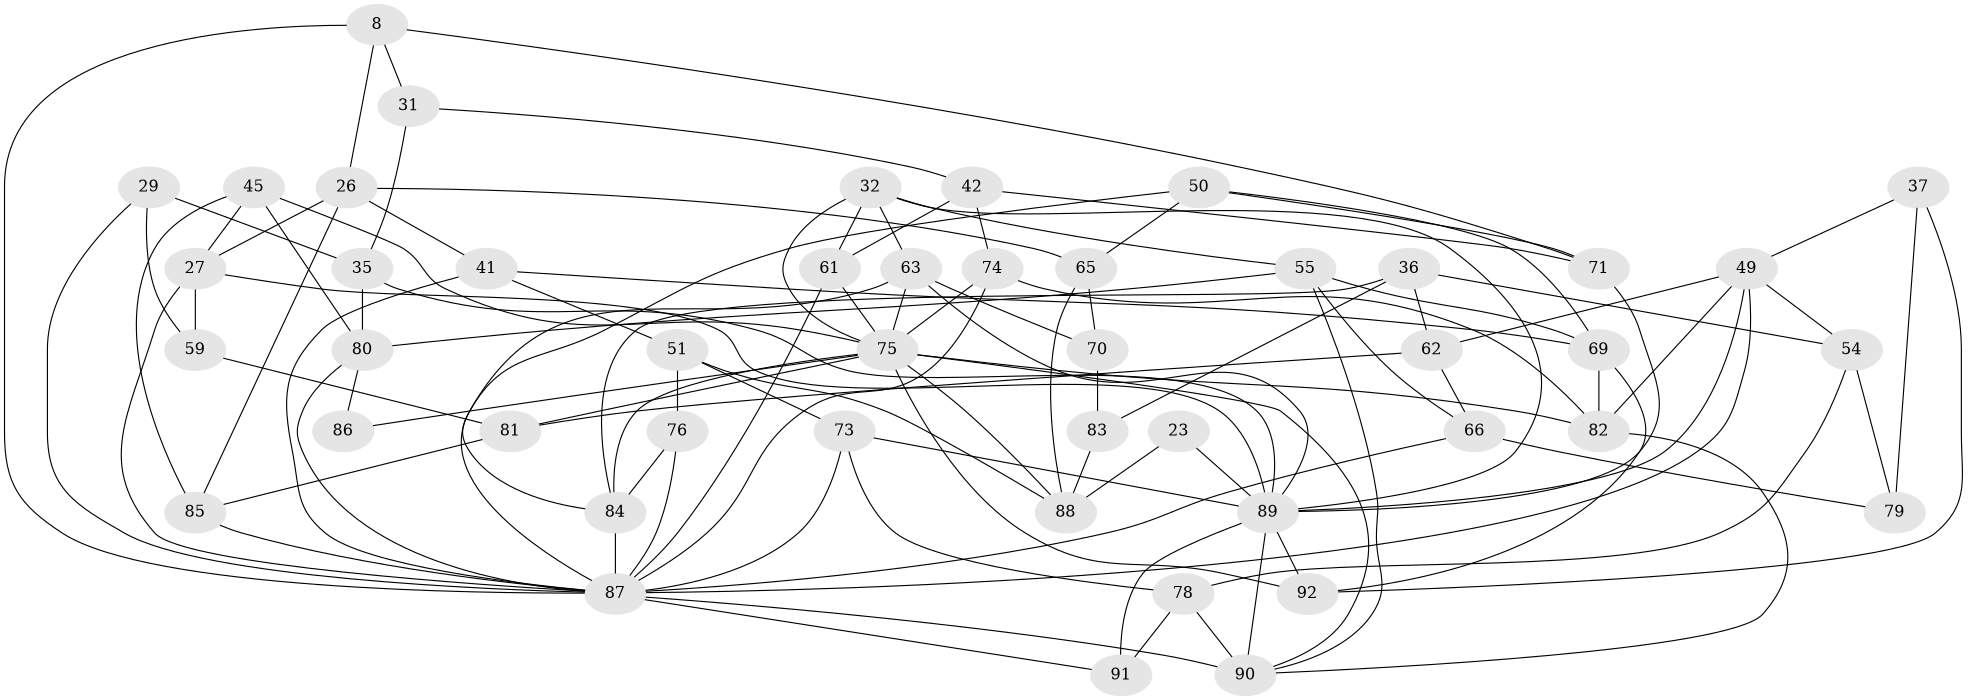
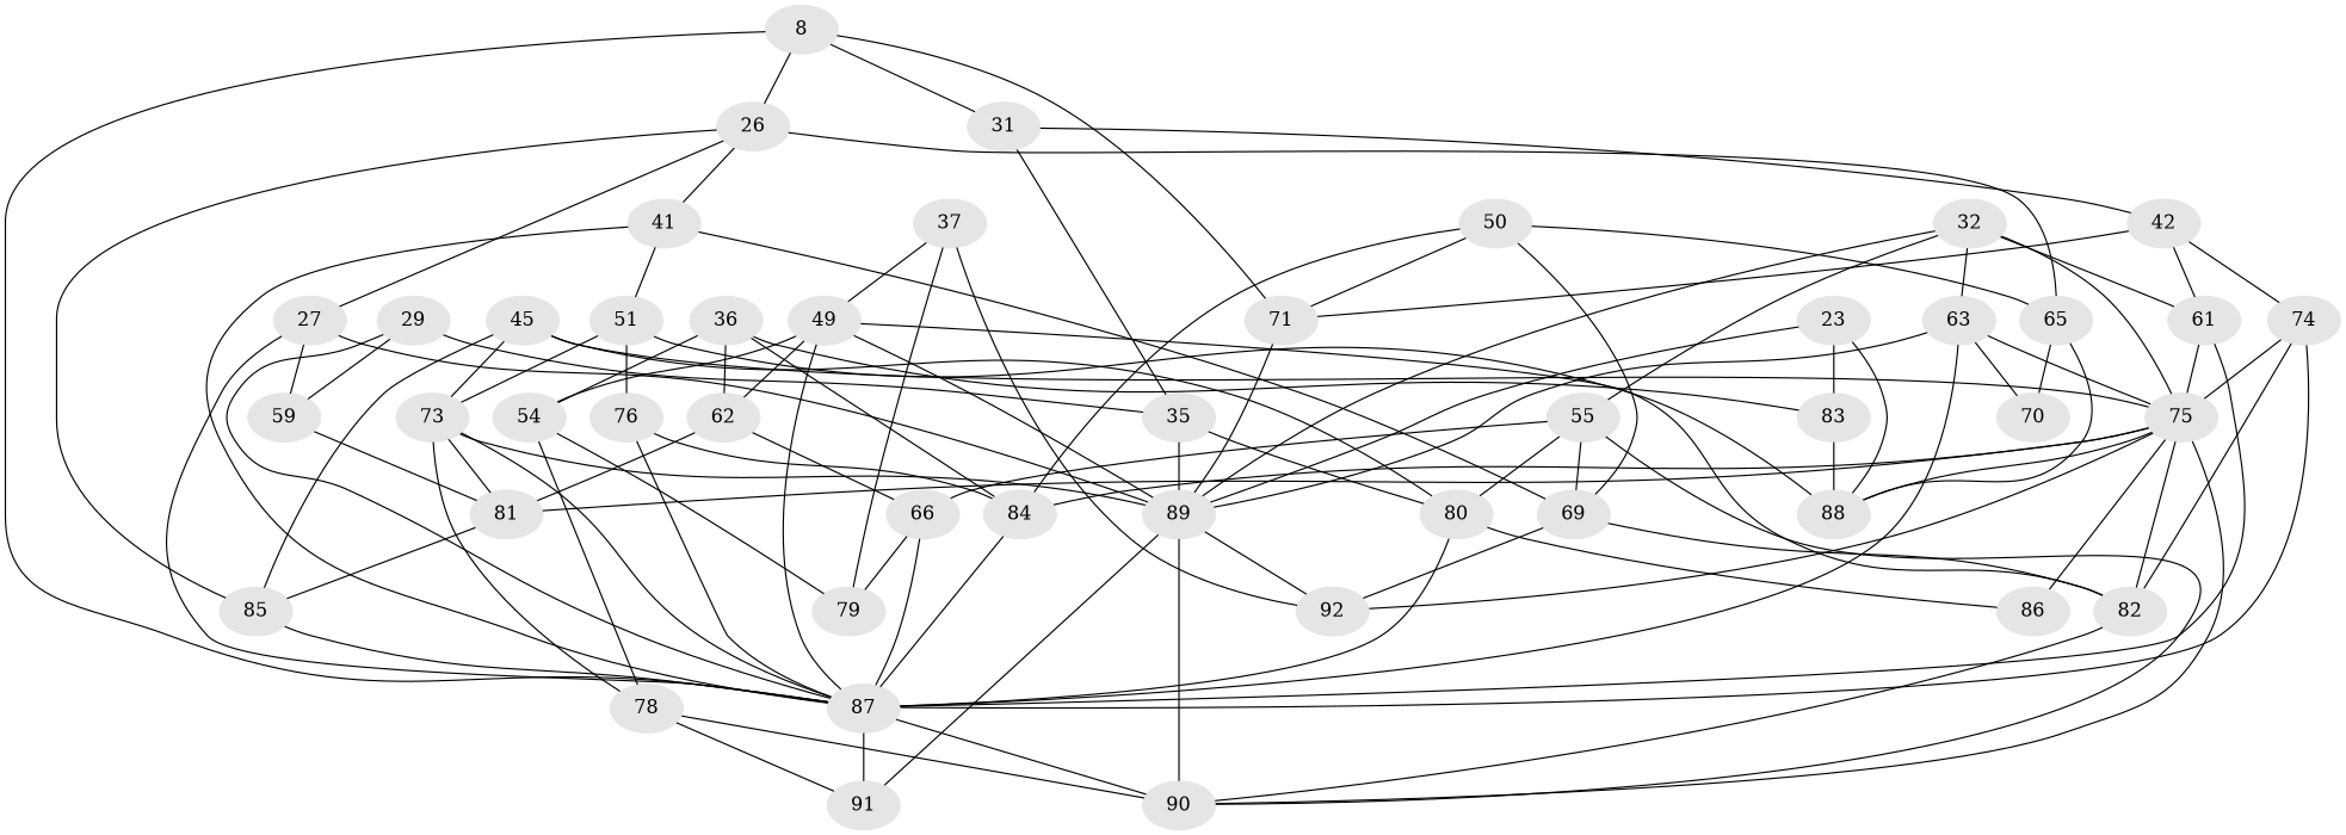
  graph {
    node [color=gray90 style=filled]
    8 [super="+6"]
    26 [super="+9"]
    31
    71
    87 [super="+57+67+64"]
    27
    41
    65
    85 [super="+77"]
    35 [super="+28"]
    42
    89 [super="+44+30+46"]
    91
    90 [super="+39"]
    59
    51
    69 [super="+25"]
    88 [super="+34"]
    70
    81 [super="+33"]
    92 [super="+62"]
    80 [super="+72"]
    29
    61
    74
    32 [super="+12"]
    55 [super="+53"]
    63 [super="+48"]
    75 [super="+24+68"]
    66 [super="+60"]
    84 [super="+40"]
    82 [super="+18"]
    86
    n34 [label=62]
    36
    54
    83
    79
    78
    49 [super="+17"]
    37
    73 [super="+56"]
    76
    n44 [label=23]
    45
    50
    8 -- 26 [weight=2]
    8 -- 31 [weight=2]
    8 -- 71
    8 -- 87
    26 -- 27
    26 -- 41
    26 -- 65
    26 -- 85
    31 -- 35
    31 -- 42
    71 -- 89
    87 -- 91
    87 -- 90 [weight=3]
    27 -- 87
    27 -- 89
    27 -- 59
    41 -- 87
    41 -- 51
    41 -- 69
    65 -- 88
    65 -- 70
    85 -- 87 [weight=3]
    35 -- 89 [weight=2]
    35 -- 80
    42 -- 71
    42 -- 61
    42 -- 74
    89 -- 91
    89 -- 90 [weight=2]
    89 -- 92 [weight=2]
    59 -- 81 [weight=2]
    51 -- 88
    51 -- 73
    51 -- 76
    69 -- 92 [weight=2]
    69 -- 82
-   70 -- 83
+   n44 -- 83
    81 -- 85
    80 -- 87
    80 -- 86 [weight=2]
    29 -- 87
    29 -- 35 [weight=2]
    29 -- 59
    61 -- 87
    61 -- 75
    74 -- 87
    74 -- 75
    74 -- 82
    32 -- 89
    32 -- 61 [weight=2]
    32 -- 55
    32 -- 63
    32 -- 75
    55 -- 90
    55 -- 69
    55 -- 80
    55 -- 66 [weight=2]
    63 -- 87 [weight=3]
    63 -- 89
    63 -- 70 [weight=2]
    63 -- 75
    75 -- 90
    75 -- 88
    75 -- 81
    75 -- 92
    75 -- 84 [weight=2]
    75 -- 82
    75 -- 86 [weight=2]
    66 -- 87
    66 -- 79 [weight=2]
    84 -- 87 [weight=2]
    82 -- 90
    n34 -- 81
    n34 -- 66
    36 -- 84
    36 -- n34
    36 -- 54
    36 -- 83
    54 -- 79
    54 -- 78
    83 -- 88
    78 -- 91
    78 -- 90
    49 -- 87
    49 -- 89
    49 -- 82 [weight=2]
    49 -- n34
    49 -- 54
    37 -- 92
    37 -- 79
    37 -- 49
    73 -- 87 [weight=3]
    73 -- 89 [weight=2]
+   73 -- 81
    73 -- 78
    76 -- 87
    76 -- 84 [weight=2]
    n44 -- 89 [weight=2]
    n44 -- 88 [weight=2]
    45 -- 85
    45 -- 80
    45 -- 75
-   45 -- 27
+   45 -- 73
    50 -- 71
    50 -- 65
    50 -- 69
    50 -- 84
  }
